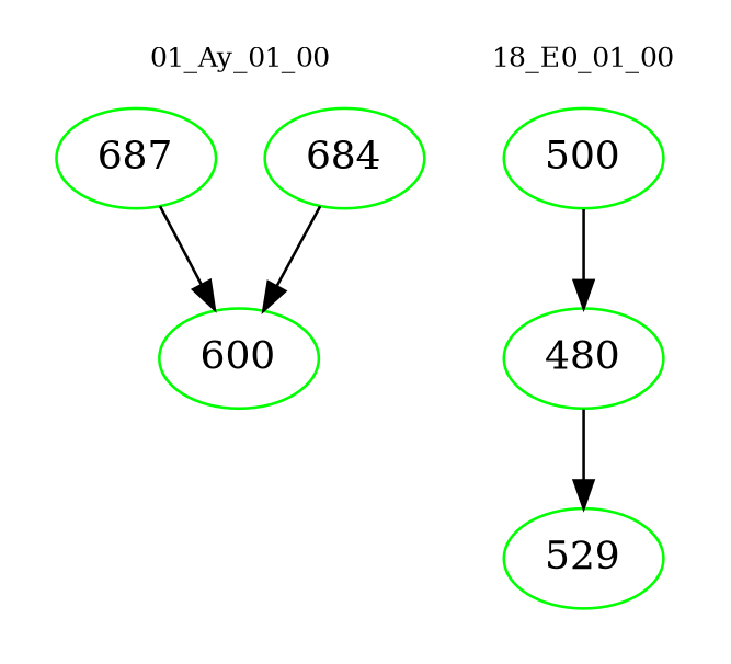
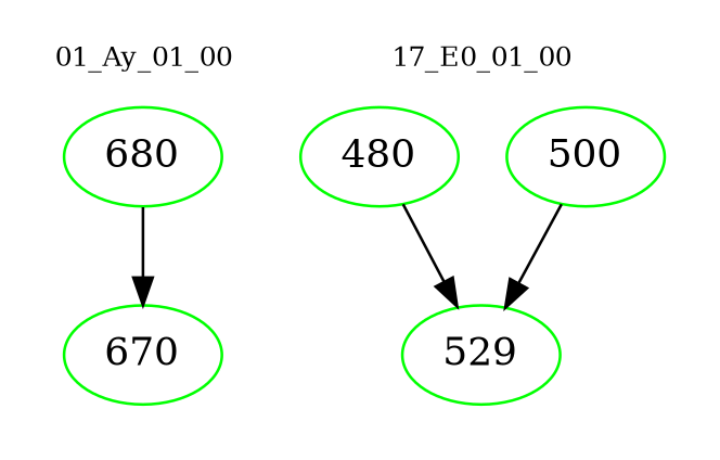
  digraph {
    node [color=green]
    edge [color=black]
-   n1 [label=684]
-   n2 [label=600]
-   n3 [label=687]
+   n2 [label=670]
+   n3 [label=680]
    n4 [label=500]
    n5 [label=480]
    n6 [label=529]
    subgraph cluster_1 {
      color=white
      fontsize=10
      label="01_Ay_01_00"
-     n1
      n2
      n3
    }
    subgraph cluster_2 {
      color=white
      fontsize=10
-     label="18_E0_01_00"
+     label="17_E0_01_00"
      n4
      n5
      n6
    }
-   n1 -> n2
    n3 -> n2
-   n4 -> n5
+   n4 -> n6
    n5 -> n6
  }
